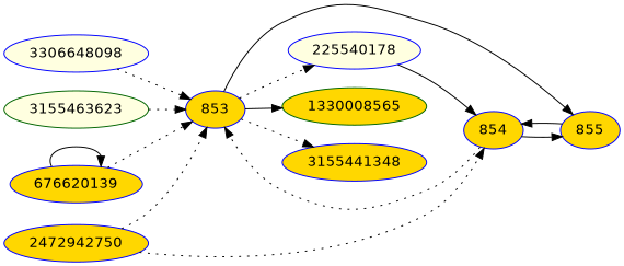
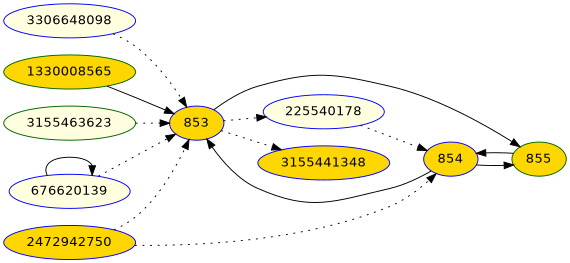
  digraph {
    fontname="DejaVu Sans"
    rankdir=LR
    node [color=blue fillcolor=gold fontname="DejaVu Sans" style=filled]
    edge [fontname="DejaVu Sans" style=dotted]
    3306648098 [fillcolor=lightyellow]
    853
    225540178 [fillcolor=lightyellow]
    n4 [color=darkgreen label=1330008565]
    3155441348
-   855
+   855 [color=darkgreen]
    854
    3155463623 [color=darkgreen fillcolor=lightyellow]
-   676620139
+   676620139 [fillcolor=lightyellow]
    2472942750
    3306648098 -> 853
    853 -> 225540178
-   853 -> n4 [style=solid]
+   n4 -> 853 [style=solid]
    853 -> 3155441348
    853 -> 855 [style=solid]
-   225540178 -> 854 [style=solid]
+   225540178 -> 854
    855 -> 854 [style=solid]
-   854 -> 853
+   854 -> 853 [style=solid]
    854 -> 855 [style=solid]
    3155463623 -> 853
    676620139 -> 853
    676620139 -> 676620139 [style=solid]
    2472942750 -> 853
    2472942750 -> 854
  }
